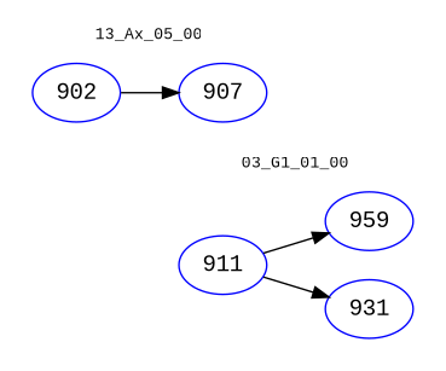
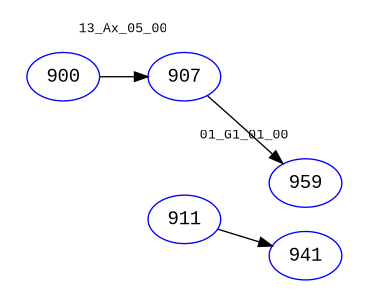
  digraph {
    fontname="Liberation Mono"
    rankdir=LR
    node [color=blue fontname="Liberation Mono"]
    edge [color=black fontname="Liberation Mono"]
-   n1 [label=902]
+   n1 [label=900]
    n2 [label=907]
    n3 [label=911]
-   n4 [label=931]
+   n4 [label=941]
    n5 [label=959]
    subgraph cluster_1 {
      color=white
      fontsize=10
      label="13_Ax_05_00"
      n1
      n2
    }
    subgraph cluster_2 {
      color=white
      fontsize=10
-     label="03_G1_01_00"
+     label="01_G1_01_00"
      n3
      n4
      n5
    }
    n1 -> n2
    n3 -> n4
-   n3 -> n5
+   n2 -> n5
  }
